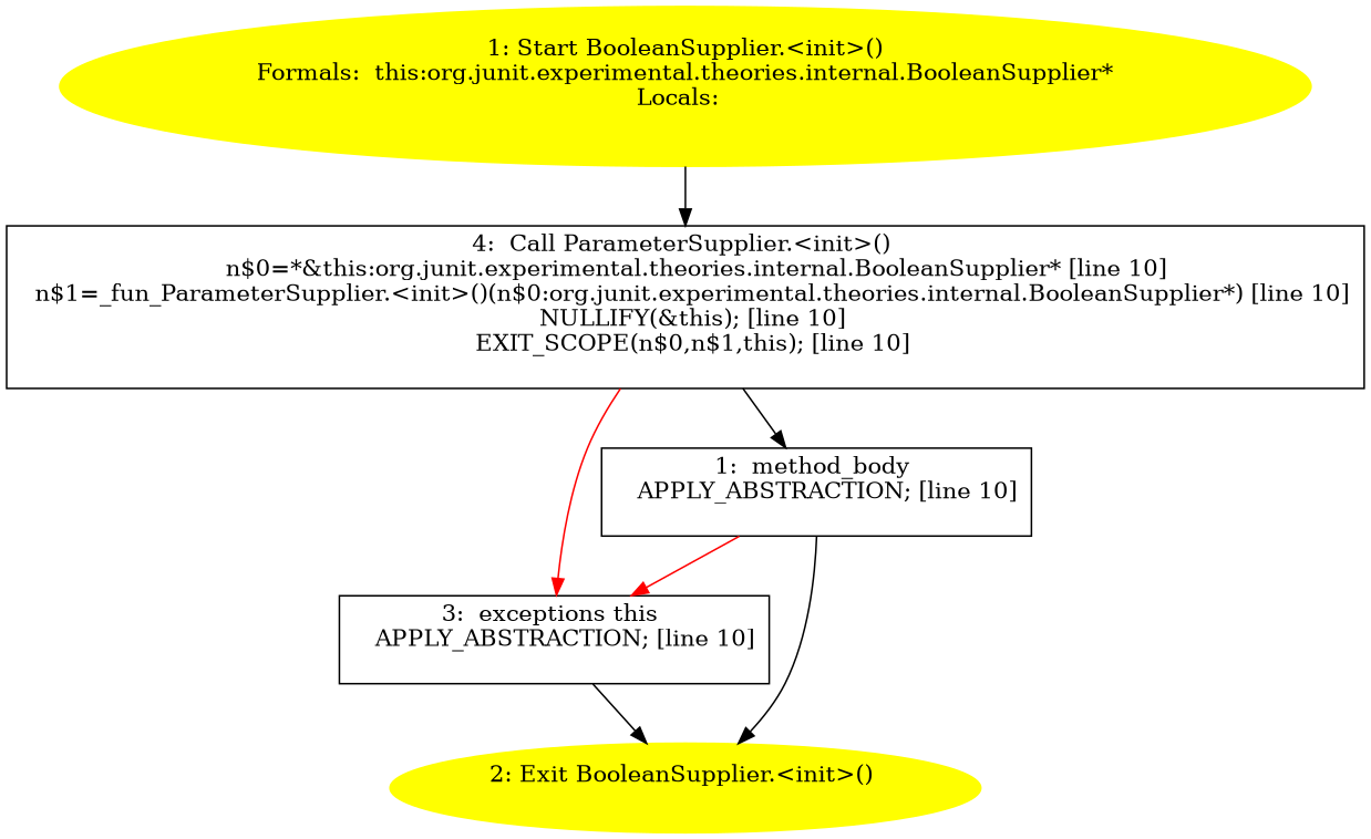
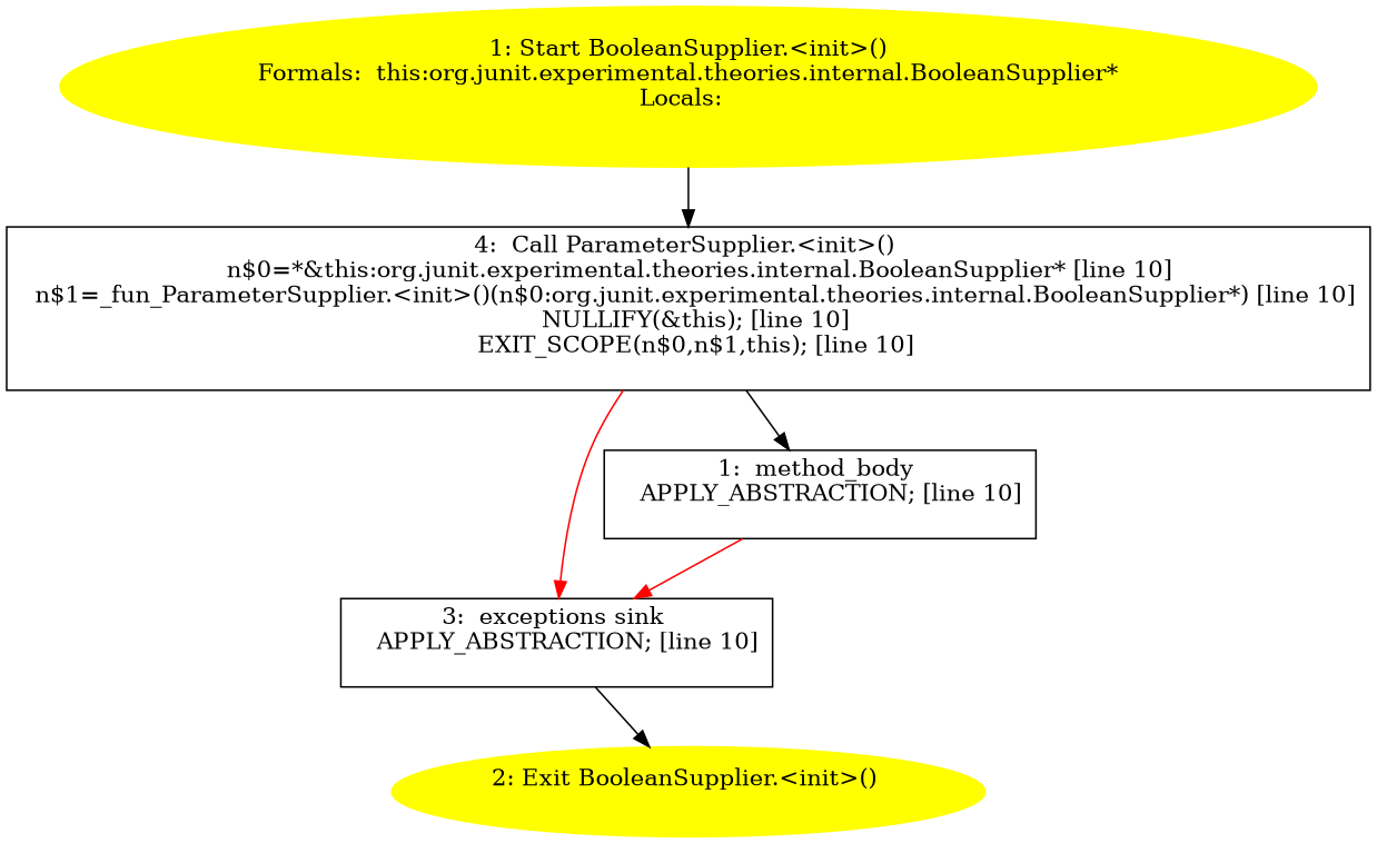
  digraph {
    node [shape=box]
    n1 [color=yellow label="1: Start BooleanSupplier.<init>()\nFormals:  this:org.junit.experimental.theories.internal.BooleanSupplier*\nLocals:  \n  " style=filled shape=""]
    n2 [label="4:  Call ParameterSupplier.<init>() \n   n$0=*&this:org.junit.experimental.theories.internal.BooleanSupplier* [line 10]\n  n$1=_fun_ParameterSupplier.<init>()(n$0:org.junit.experimental.theories.internal.BooleanSupplier*) [line 10]\n  NULLIFY(&this); [line 10]\n  EXIT_SCOPE(n$0,n$1,this); [line 10]\n "]
-   n3 [label="3:  exceptions this \n   APPLY_ABSTRACTION; [line 10]\n "]
+   n3 [label="3:  exceptions sink \n   APPLY_ABSTRACTION; [line 10]\n "]
    n4 [label="1:  method_body \n   APPLY_ABSTRACTION; [line 10]\n "]
    n5 [color=yellow label="2: Exit BooleanSupplier.<init>() \n  " style=filled shape=""]
    n1 -> n2
    n2 -> n3 [color=red]
    n2 -> n4
    n3 -> n5
    n4 -> n3 [color=red]
-   n4 -> n5
  }
